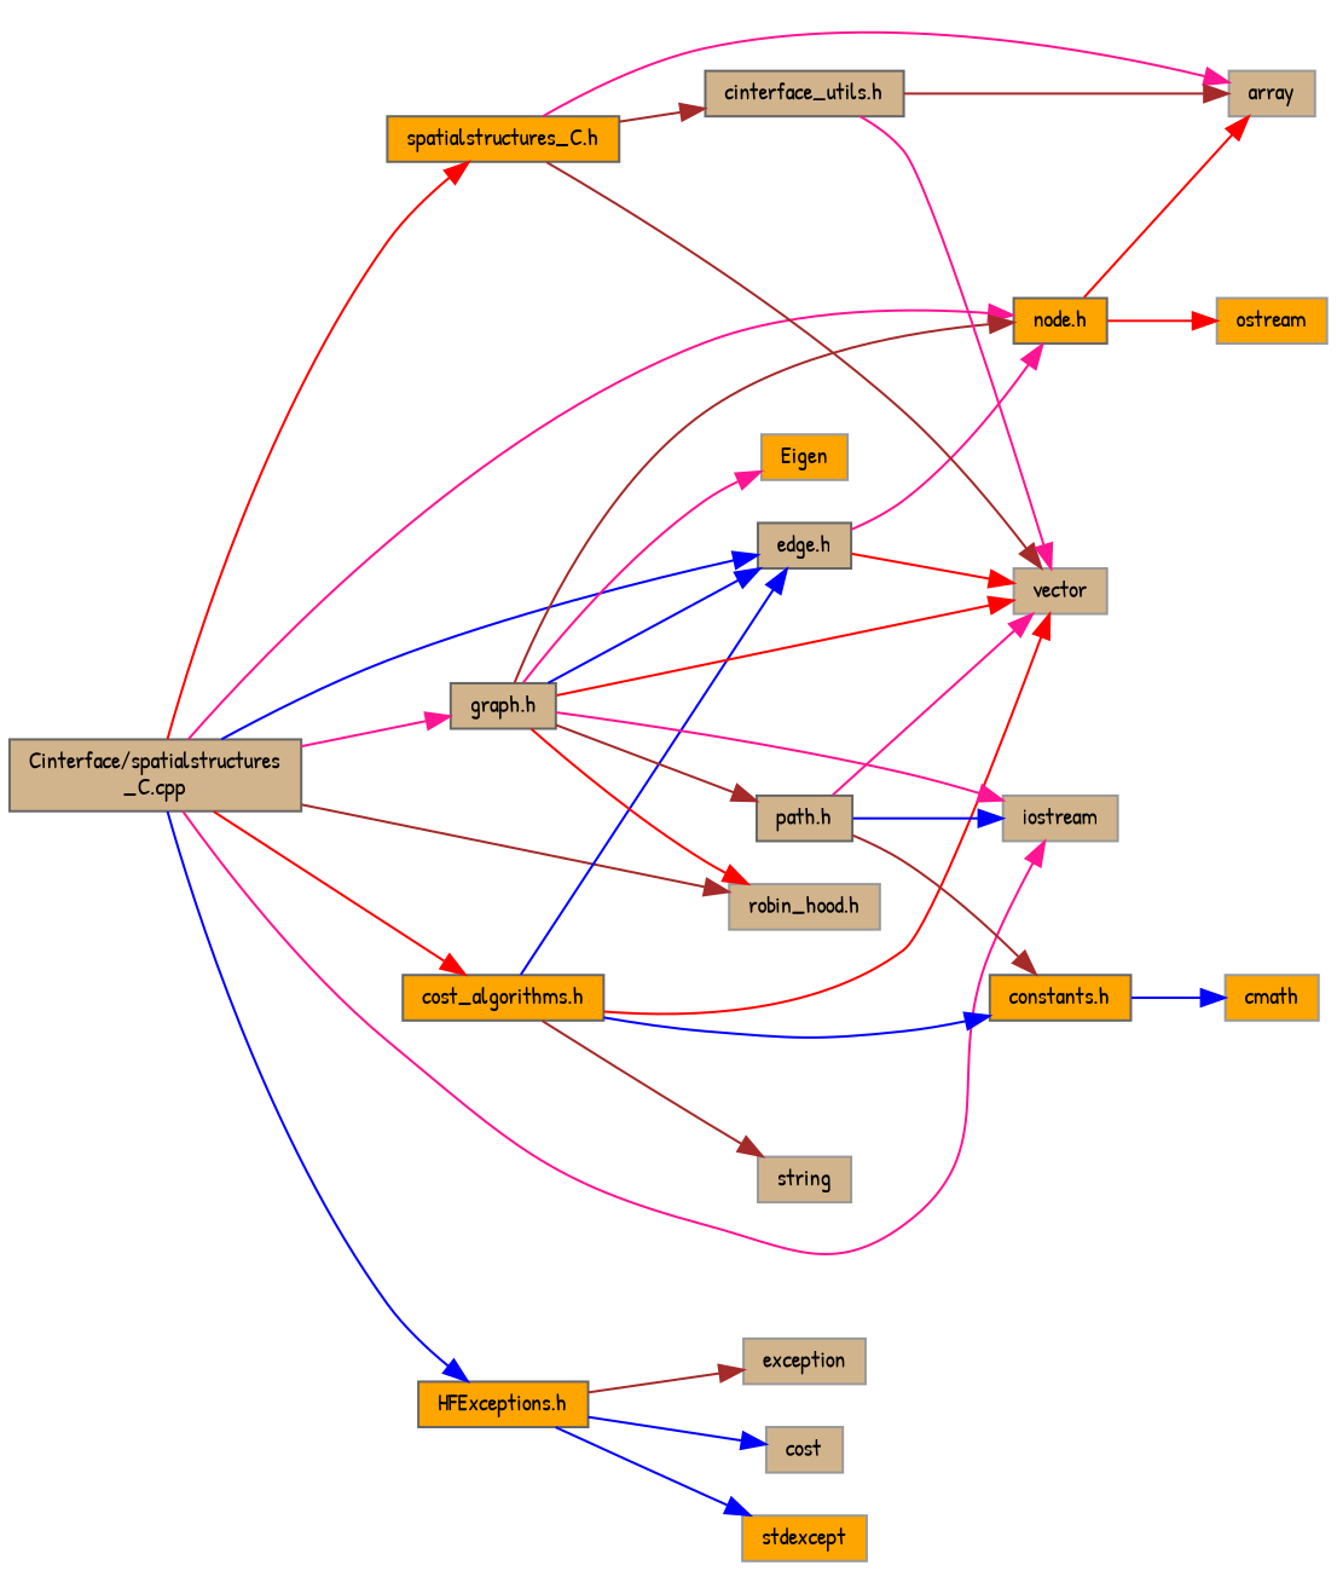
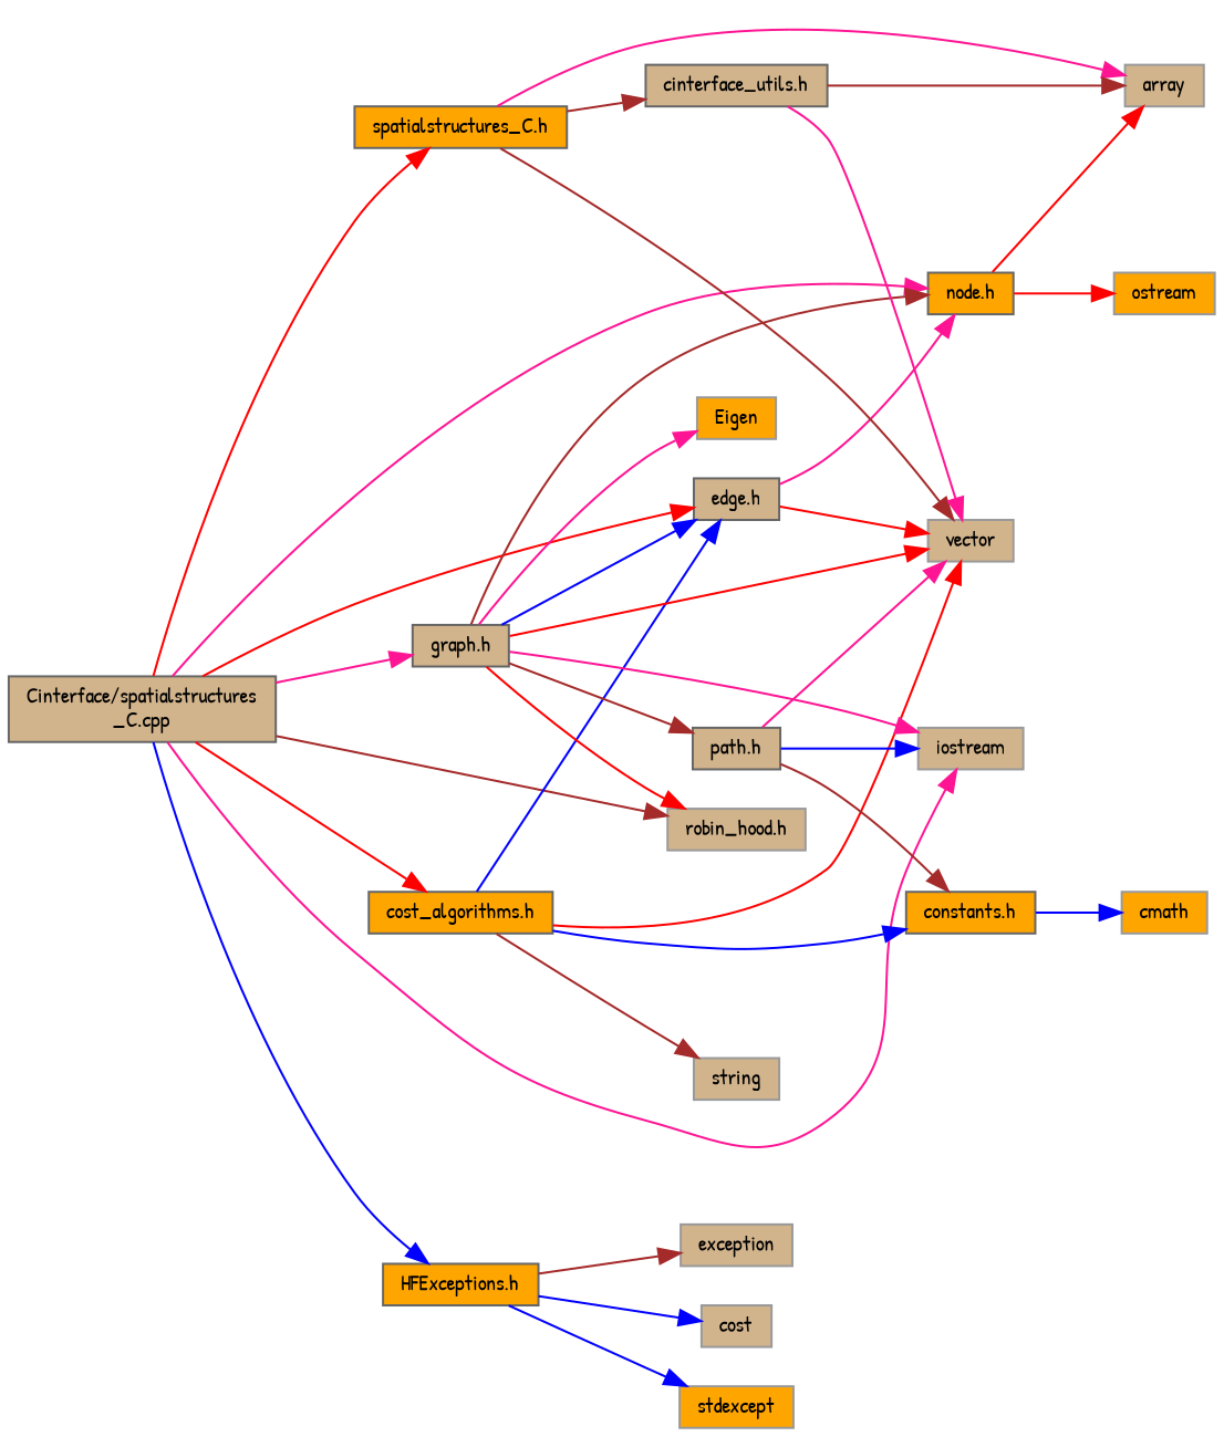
  digraph {
    fontname="Patrick Hand"
    rankdir=LR
    node [color=grey60 fillcolor=tan fontname="Patrick Hand" fontsize=10 shape=box style=filled]
    edge [color=red fontname="Patrick Hand" fontsize=10 labelfontname=Helvetica labelfontsize=10 style=solid]
    n1 [color=gray40 fontcolor=black height=0.2 label="Cinterface/spatialstructures\l_C.cpp" width=0.4]
    n2 [color=grey40 fillcolor=orange height=0.2 label="cost_algorithms.h" width=0.4]
    n3 [color=grey40 height=0.2 label="edge.h" width=0.4]
    n4 [color=grey40 fillcolor=orange height=0.2 label="node.h" width=0.4]
    n5 [color=grey40 fillcolor=orange height=0.2 label="spatialstructures_C.h" width=0.4]
    n6 [color=grey40 fillcolor=orange height=0.2 label="HFExceptions.h" width=0.4]
    n7 [color=grey40 height=0.2 label="graph.h" width=0.4]
    n8 [height=0.2 label="robin_hood.h" width=0.4]
    n9 [height=0.2 label=iostream width=0.4]
    n10 [height=0.2 label=vector width=0.4]
    n11 [height=0.2 label=string width=0.4]
    n12 [color=grey40 fillcolor=orange height=0.2 label="constants.h" width=0.4]
    n13 [height=0.2 label=array width=0.4]
    n14 [fillcolor=orange height=0.2 label=ostream width=0.4]
    n15 [color=grey40 height=0.2 label="cinterface_utils.h" width=0.4]
    n16 [height=0.2 label=exception width=0.4]
    n17 [height=0.2 label=cost width=0.4]
    n18 [fillcolor=orange height=0.2 label=stdexcept width=0.4]
    n19 [color=grey40 height=0.2 label="path.h" width=0.4]
    n20 [fillcolor=orange height=0.2 label=Eigen width=0.4]
    n21 [fillcolor=orange height=0.2 label=cmath width=0.4]
    n1 -> n2
-   n1 -> n3 [color=blue]
+   n1 -> n3
    n1 -> n4 [color=deeppink]
    n1 -> n5
    n1 -> n6 [color=blue]
    n1 -> n7 [color=deeppink]
    n1 -> n8 [color=brown]
    n1 -> n9 [color=deeppink]
    n2 -> n3 [color=blue]
    n2 -> n10
    n2 -> n11 [color=brown]
    n2 -> n12 [color=blue]
    n3 -> n4 [color=deeppink]
    n3 -> n10
    n4 -> n13
    n4 -> n14
    n5 -> n10 [color=brown]
    n5 -> n13 [color=deeppink]
    n5 -> n15 [color=brown]
    n6 -> n16 [color=brown]
    n6 -> n17 [color=blue]
    n6 -> n18 [color=blue]
    n7 -> n3 [color=blue]
    n7 -> n4 [color=brown]
    n7 -> n8
    n7 -> n9 [color=deeppink]
    n7 -> n10
    n7 -> n19 [color=brown]
    n7 -> n20 [color=deeppink]
    n12 -> n21 [color=blue]
    n15 -> n10 [color=deeppink]
    n15 -> n13 [color=brown]
    n19 -> n9 [color=blue]
    n19 -> n10 [color=deeppink]
    n19 -> n12 [color=brown]
  }
